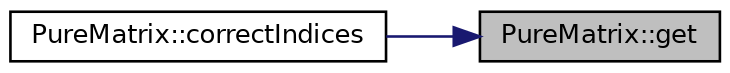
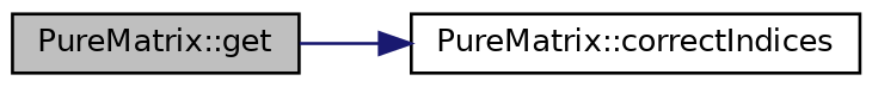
  digraph {
    rankdir=LR
    node [color=black fontname=Helvetica fontsize=10 shape=record style=filled]
    n1 [fillcolor=grey75 fontcolor=black height=0.2 label="PureMatrix::get" width=0.4]
    n2 [fillcolor=white height=0.2 label="PureMatrix::correctIndices" width=0.4]
-   n2 -> n1 [color=midnightblue fontname=Helvetica fontsize=10 labelfontname=Helvetica labelfontsize=10 style=solid]
+   n1 -> n2 [color=midnightblue fontname=Helvetica fontsize=10 labelfontname=Helvetica labelfontsize=10 style=solid]
  }
